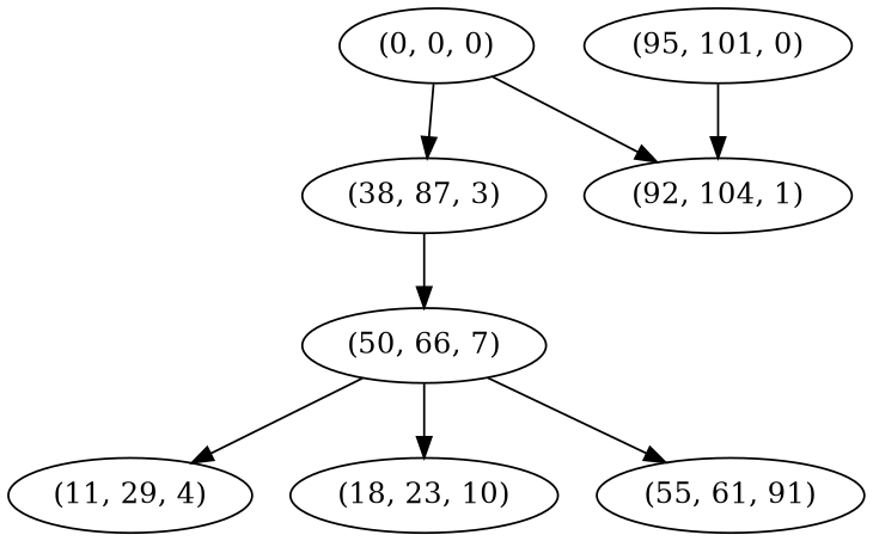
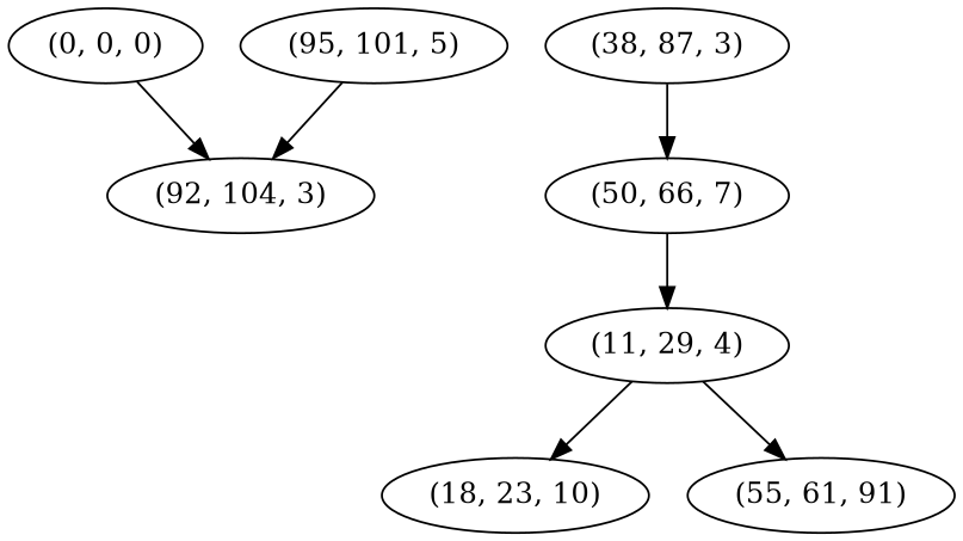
  digraph {
    "(0, 0, 0)"
    "(38, 87, 3)"
-   "(92, 104, 3)" [label="(92, 104, 1)"]
+   "(92, 104, 3)"
    "(11, 29, 4)"
    "(18, 23, 10)"
    "(50, 66, 7)"
    n7 [label="(55, 61, 91)"]
-   "(95, 101, 5)" [label="(95, 101, 0)"]
-   "(0, 0, 0)" -> "(38, 87, 3)"
+   "(95, 101, 5)"
    "(0, 0, 0)" -> "(92, 104, 3)"
    "(38, 87, 3)" -> "(50, 66, 7)"
-   "(50, 66, 7)" -> "(18, 23, 10)"
+   "(11, 29, 4)" -> "(18, 23, 10)"
    "(50, 66, 7)" -> "(11, 29, 4)"
-   "(50, 66, 7)" -> n7
+   "(11, 29, 4)" -> n7
    "(95, 101, 5)" -> "(92, 104, 3)"
  }
